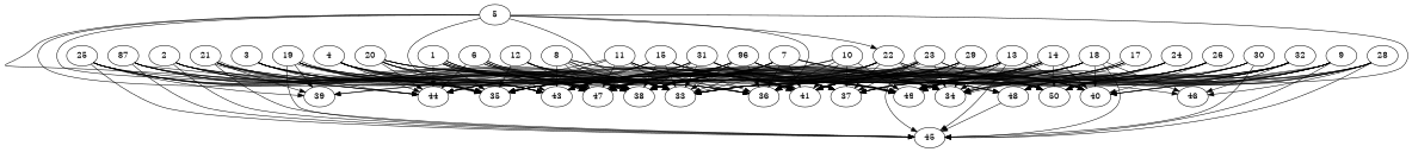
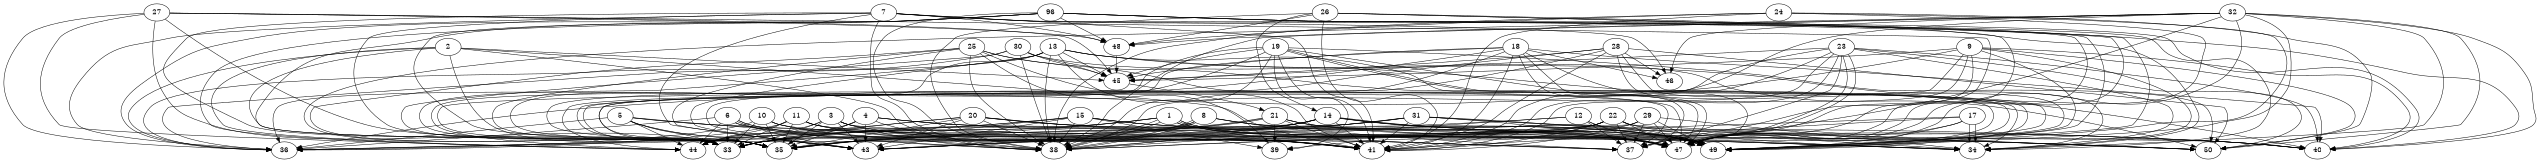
  digraph {
    node [alpha=0.03]
    1 [alpha=0.15 expect_size=38969344]
    33 [alpha=0.00 expect_size=47604736]
    35 [alpha=0.09 expect_size=23834624]
    38 [alpha=0.05 expect_size=36214784]
    41 [expect_size=41414656]
    44 [alpha=0.02 expect_size=39777280]
    47 [alpha=0.09 expect_size=43569152]
    49 [alpha=0.11 expect_size=11583488]
    2 [alpha=0.17 expect_size=23636992]
    36 [alpha=0.04 expect_size=15635456]
    45 [alpha=0.05 expect_size=13327360]
    3 [expect_size=42034176]
    43 [alpha=0.06 expect_size=39231488]
    50 [alpha=0.12 expect_size=18633728]
    4 [alpha=0.20 expect_size=27948032]
    34 [alpha=0.09 expect_size=12706816]
    5 [expect_size=34262016]
    40 [alpha=0.08 expect_size=41289728]
    6 [alpha=0.08 expect_size=26307584]
    7 [alpha=0.04 expect_size=37006336]
    46 [alpha=0.05 expect_size=34404352]
    48 [alpha=0.18 expect_size=46527488]
    8 [alpha=0.07 expect_size=39192576]
    37 [alpha=0.01 expect_size=9174016]
    9 [alpha=0.13 expect_size=36994048]
    10 [expect_size=42768384]
    11 [alpha=0.09 expect_size=46858240]
    12 [alpha=0.14 expect_size=34000896]
    13 [alpha=0.13 expect_size=26524672]
    14 [alpha=0.01 expect_size=32975872]
    15 [alpha=0.10 expect_size=32579584]
    39 [expect_size=36336640]
    n33 [alpha=0.06 expect_size=40174592 label=96]
    17 [alpha=0.02 expect_size=10947584]
    18 [alpha=0.20 expect_size=20732928]
    19 [alpha=0.02 expect_size=37952512]
    20 [alpha=0.15 expect_size=22156288]
    21 [alpha=0.01 expect_size=29453312]
    22 [alpha=0.15 expect_size=51167232]
    23 [alpha=0.05 expect_size=37518336]
    24 [alpha=0.05 expect_size=21600256]
    25 [alpha=0.17 expect_size=23653376]
    26 [alpha=0.17 expect_size=46445568]
-   27 [alpha=0.11 expect_size=12958720 label=87]
+   27 [alpha=0.11 expect_size=12958720]
    28 [alpha=0.00 expect_size=16819200]
    29 [alpha=0.02 expect_size=16357376]
    30 [alpha=0.00 expect_size=21886976]
    31 [alpha=0.16 expect_size=9008128]
    32 [expect_size=11449344]
    1 -> 33
    1 -> 35
    1 -> 38
    1 -> 38
    1 -> 41
    1 -> 44
    1 -> 47
    1 -> 47
    1 -> 49
    1 -> 49
    2 -> 33
    2 -> 35
    2 -> 38
    2 -> 41
    2 -> 44
    2 -> 36
    2 -> 45
    3 -> 33
    3 -> 35
    3 -> 38
    3 -> 41
    3 -> 44
    3 -> 47
    3 -> 43
    3 -> 50
    4 -> 33
    4 -> 35
    4 -> 38
    4 -> 44
    4 -> 47
    4 -> 49
    4 -> 43
    4 -> 34
    5 -> 33
    5 -> 35
    5 -> 38
-   5 -> 22
+   5 -> 41
    5 -> 44
    5 -> 36
    5 -> 43
    5 -> 40
    6 -> 33
    6 -> 38
    6 -> 38
    6 -> 41
    6 -> 41
    6 -> 44
    6 -> 36
    6 -> 43
    7 -> 33
    7 -> 35
    7 -> 38
    7 -> 41
    7 -> 47
    7 -> 36
    7 -> 43
    7 -> 34
    7 -> 46
    7 -> 48
    48 -> 45
    8 -> 33
    8 -> 38
    8 -> 38
    8 -> 47
    8 -> 43
    8 -> 34
    8 -> 37
    9 -> 33
    9 -> 41
    9 -> 49
    9 -> 36
    9 -> 45
    9 -> 50
    9 -> 34
    9 -> 40
    9 -> 37
    10 -> 33
    10 -> 35
    10 -> 41
    10 -> 49
    10 -> 36
    10 -> 37
    11 -> 33
    11 -> 35
    11 -> 41
    11 -> 44
    11 -> 47
    11 -> 49
    11 -> 36
    11 -> 37
-   12 -> 33
    12 -> 35
    12 -> 38
    12 -> 47
    12 -> 49
    12 -> 37
    13 -> 33
    13 -> 35
    13 -> 38
    13 -> 41
    13 -> 49
    13 -> 36
    13 -> 45
    13 -> 43
    13 -> 34
    13 -> 40
    14 -> 33
    14 -> 35
    14 -> 38
    14 -> 41
    14 -> 49
    14 -> 49
    14 -> 36
    14 -> 43
    14 -> 50
    14 -> 34
    14 -> 40
    15 -> 33
    15 -> 35
    15 -> 38
    15 -> 49
    15 -> 36
    15 -> 43
    15 -> 34
    15 -> 40
    15 -> 39
    n33 -> 33
    n33 -> 35
    n33 -> 38
    n33 -> 44
    n33 -> 47
    n33 -> 49
    n33 -> 36
    n33 -> 34
    n33 -> 40
    n33 -> 48
    17 -> 38
    17 -> 41
    17 -> 47
    17 -> 49
    17 -> 34
    17 -> 34
    18 -> 33
    18 -> 41
    18 -> 44
    18 -> 47
    18 -> 49
    18 -> 45
    18 -> 43
    18 -> 40
    18 -> 46
    18 -> 37
    19 -> 35
    19 -> 38
    19 -> 41
    19 -> 47
    19 -> 47
    19 -> 49
    19 -> 36
    19 -> 45
    19 -> 50
    19 -> 39
    20 -> 33
    20 -> 35
    20 -> 38
    20 -> 41
    20 -> 44
    20 -> 47
    20 -> 43
    20 -> 50
    20 -> 37
    21 -> 35
    21 -> 35
    21 -> 41
    21 -> 47
    21 -> 49
-   21 -> 45
+   45 -> 21
    21 -> 43
    21 -> 40
    21 -> 39
    22 -> 35
    22 -> 41
    22 -> 47
    22 -> 36
    22 -> 43
    22 -> 50
    22 -> 34
    22 -> 40
    22 -> 37
    22 -> 39
    23 -> 35
    23 -> 38
    23 -> 41
    23 -> 44
    23 -> 47
    23 -> 47
    23 -> 45
    23 -> 50
    23 -> 34
    23 -> 40
    23 -> 37
    24 -> 38
    24 -> 41
    24 -> 47
    24 -> 49
    24 -> 50
    24 -> 48
    25 -> 33
    25 -> 35
    25 -> 38
    25 -> 47
    25 -> 45
    25 -> 43
    25 -> 37
    25 -> 39
    26 -> 38
    26 -> 41
    26 -> 47
    26 -> 49
    26 -> 40
    26 -> 48
-   26 -> 37
+   26 -> 14
    27 -> 33
    27 -> 35
    27 -> 44
    27 -> 47
    27 -> 36
    27 -> 45
    27 -> 48
    28 -> 33
    28 -> 35
    28 -> 41
    28 -> 49
    28 -> 45
    28 -> 50
    28 -> 34
    28 -> 46
    29 -> 33
    29 -> 38
    29 -> 41
    29 -> 47
    29 -> 49
    29 -> 34
    29 -> 37
    30 -> 33
    30 -> 38
    30 -> 49
    30 -> 36
    30 -> 45
    30 -> 50
    31 -> 33
    31 -> 38
    31 -> 41
    31 -> 44
    31 -> 47
    31 -> 49
    31 -> 43
    31 -> 50
    31 -> 34
    32 -> 33
    32 -> 38
    32 -> 41
    32 -> 47
    32 -> 49
    32 -> 50
    32 -> 34
    32 -> 40
    32 -> 46
    32 -> 48
    32 -> 37
  }
